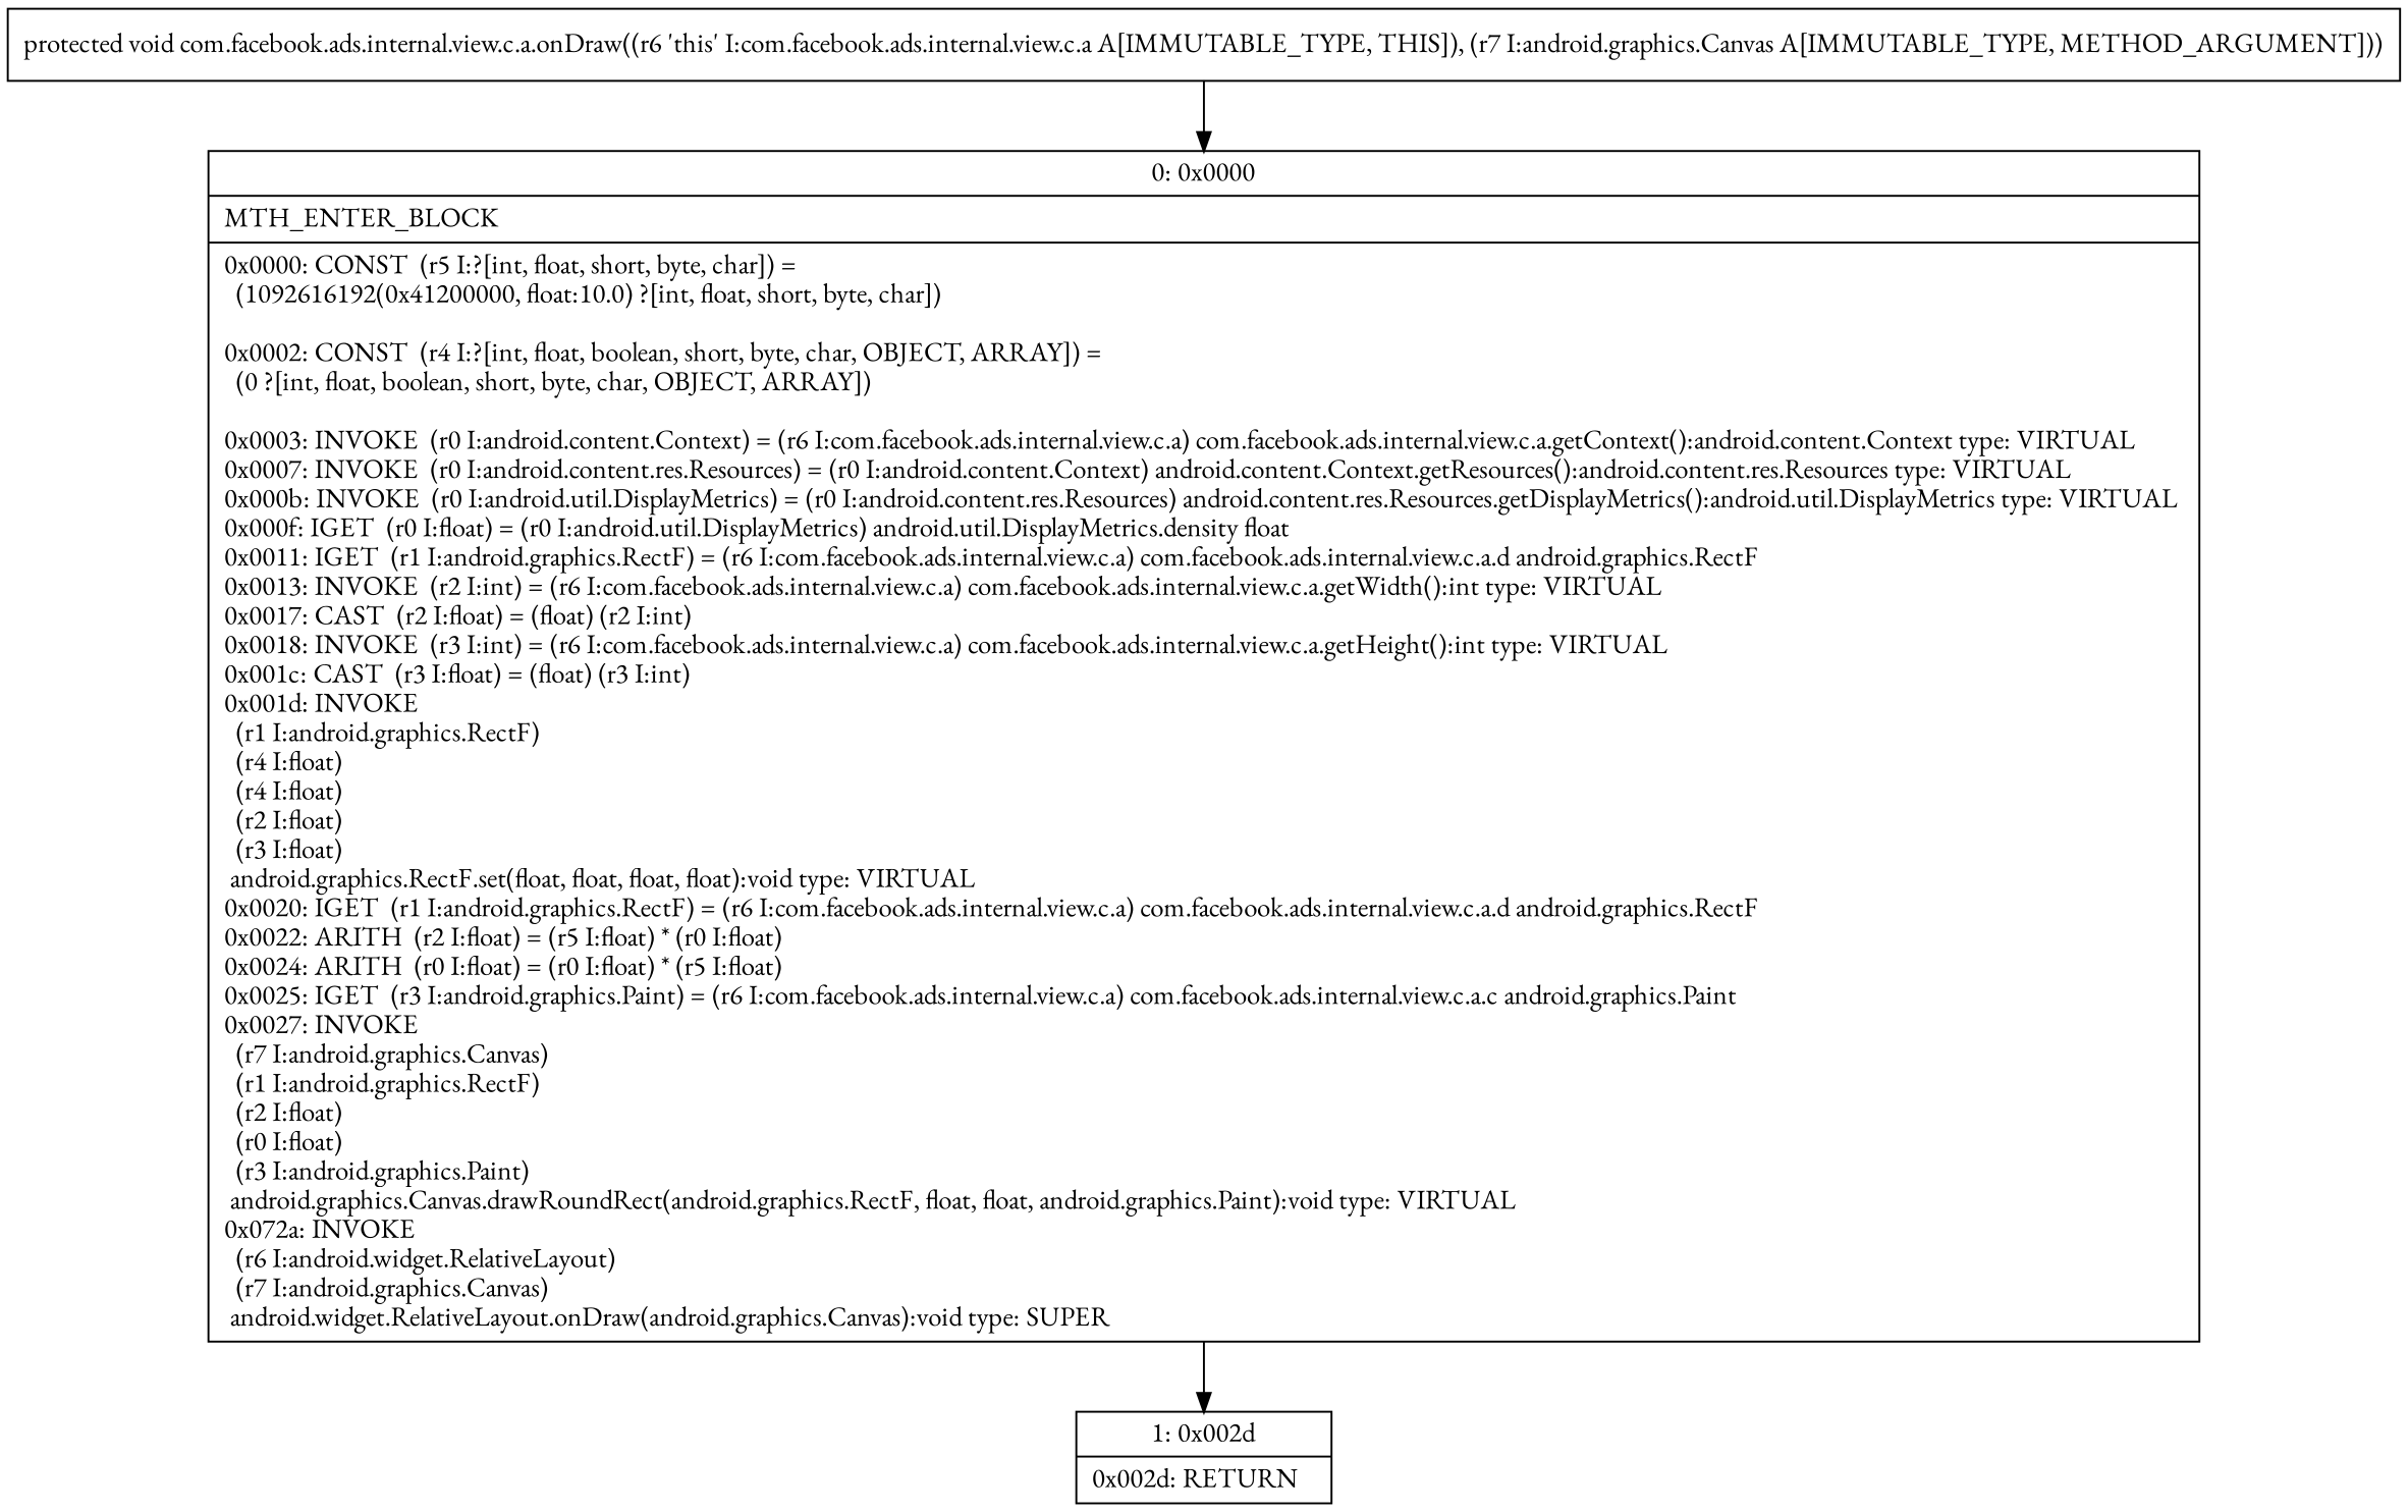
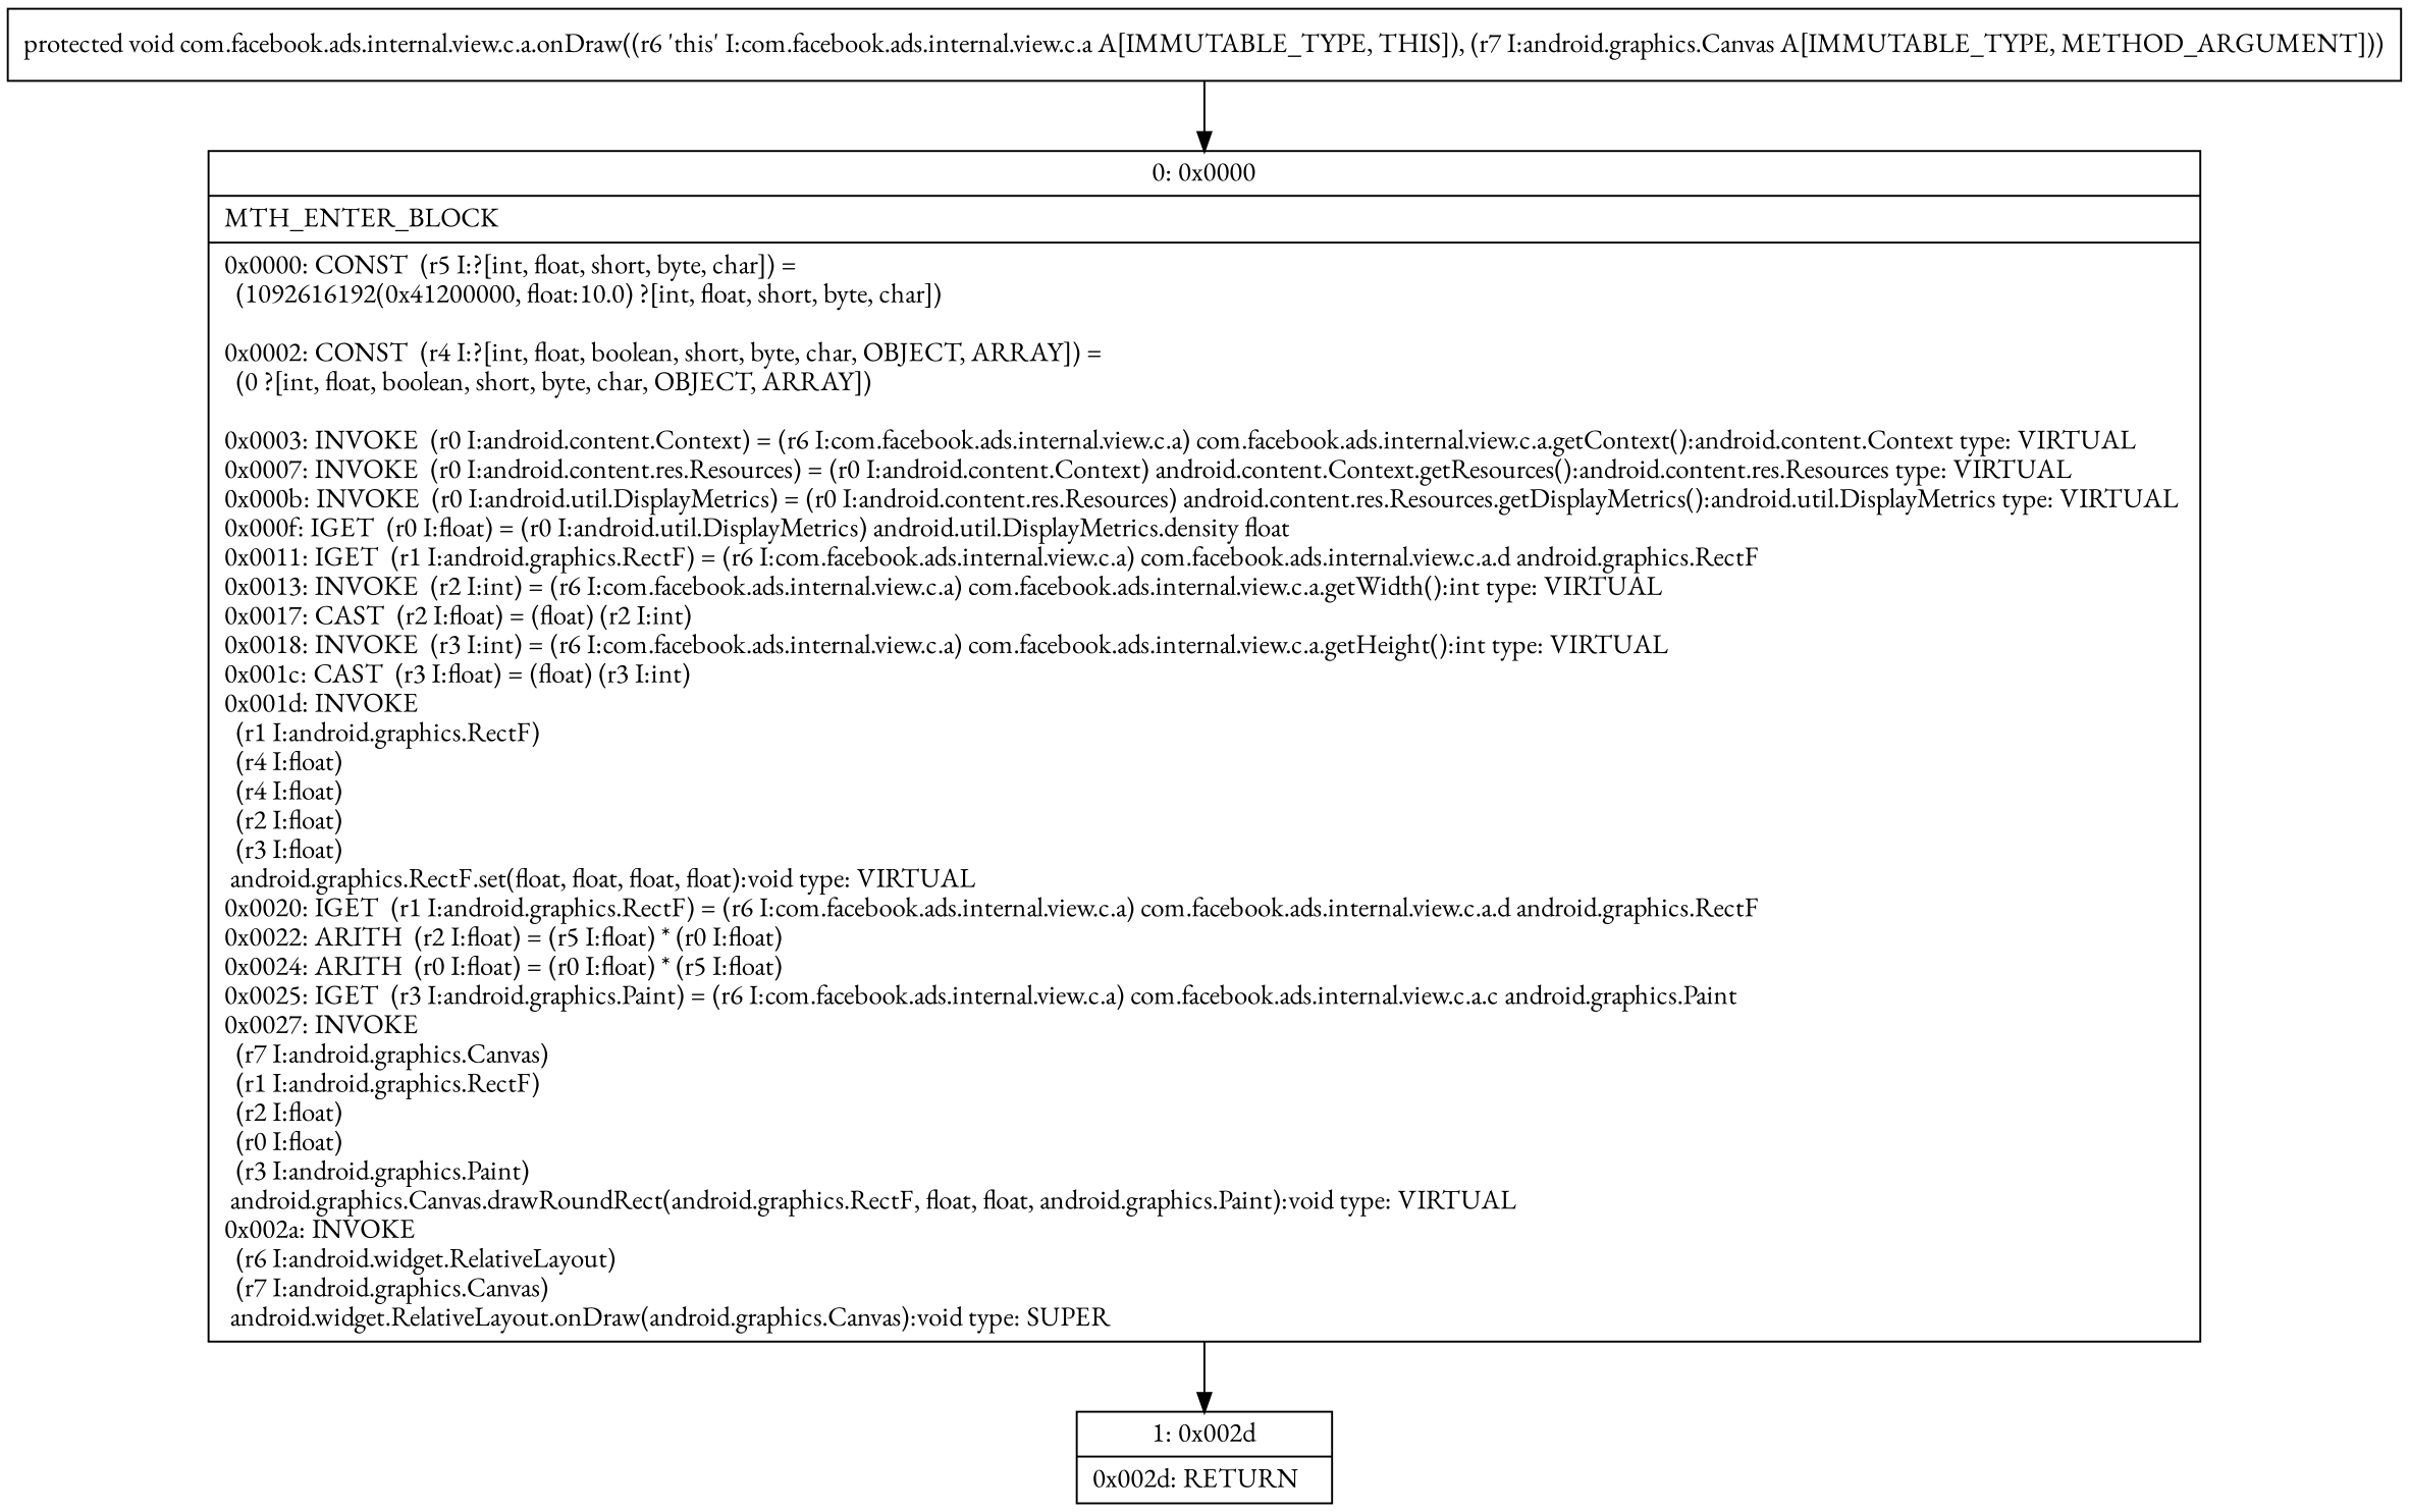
  digraph {
    fontname="EB Garamond"
    node [shape=record fontname="EB Garamond"]
    edge [fontname="EB Garamond"]
-   n1 [label="{0\:\ 0x0000|MTH_ENTER_BLOCK\l|0x0000: CONST  (r5 I:?[int, float, short, byte, char]) = \l  (1092616192(0x41200000, float:10.0) ?[int, float, short, byte, char])\l \l0x0002: CONST  (r4 I:?[int, float, boolean, short, byte, char, OBJECT, ARRAY]) = \l  (0 ?[int, float, boolean, short, byte, char, OBJECT, ARRAY])\l \l0x0003: INVOKE  (r0 I:android.content.Context) = (r6 I:com.facebook.ads.internal.view.c.a) com.facebook.ads.internal.view.c.a.getContext():android.content.Context type: VIRTUAL \l0x0007: INVOKE  (r0 I:android.content.res.Resources) = (r0 I:android.content.Context) android.content.Context.getResources():android.content.res.Resources type: VIRTUAL \l0x000b: INVOKE  (r0 I:android.util.DisplayMetrics) = (r0 I:android.content.res.Resources) android.content.res.Resources.getDisplayMetrics():android.util.DisplayMetrics type: VIRTUAL \l0x000f: IGET  (r0 I:float) = (r0 I:android.util.DisplayMetrics) android.util.DisplayMetrics.density float \l0x0011: IGET  (r1 I:android.graphics.RectF) = (r6 I:com.facebook.ads.internal.view.c.a) com.facebook.ads.internal.view.c.a.d android.graphics.RectF \l0x0013: INVOKE  (r2 I:int) = (r6 I:com.facebook.ads.internal.view.c.a) com.facebook.ads.internal.view.c.a.getWidth():int type: VIRTUAL \l0x0017: CAST  (r2 I:float) = (float) (r2 I:int) \l0x0018: INVOKE  (r3 I:int) = (r6 I:com.facebook.ads.internal.view.c.a) com.facebook.ads.internal.view.c.a.getHeight():int type: VIRTUAL \l0x001c: CAST  (r3 I:float) = (float) (r3 I:int) \l0x001d: INVOKE  \l  (r1 I:android.graphics.RectF)\l  (r4 I:float)\l  (r4 I:float)\l  (r2 I:float)\l  (r3 I:float)\l android.graphics.RectF.set(float, float, float, float):void type: VIRTUAL \l0x0020: IGET  (r1 I:android.graphics.RectF) = (r6 I:com.facebook.ads.internal.view.c.a) com.facebook.ads.internal.view.c.a.d android.graphics.RectF \l0x0022: ARITH  (r2 I:float) = (r5 I:float) * (r0 I:float) \l0x0024: ARITH  (r0 I:float) = (r0 I:float) * (r5 I:float) \l0x0025: IGET  (r3 I:android.graphics.Paint) = (r6 I:com.facebook.ads.internal.view.c.a) com.facebook.ads.internal.view.c.a.c android.graphics.Paint \l0x0027: INVOKE  \l  (r7 I:android.graphics.Canvas)\l  (r1 I:android.graphics.RectF)\l  (r2 I:float)\l  (r0 I:float)\l  (r3 I:android.graphics.Paint)\l android.graphics.Canvas.drawRoundRect(android.graphics.RectF, float, float, android.graphics.Paint):void type: VIRTUAL \l0x072a: INVOKE  \l  (r6 I:android.widget.RelativeLayout)\l  (r7 I:android.graphics.Canvas)\l android.widget.RelativeLayout.onDraw(android.graphics.Canvas):void type: SUPER \l}"]
+   n1 [label="{0\:\ 0x0000|MTH_ENTER_BLOCK\l|0x0000: CONST  (r5 I:?[int, float, short, byte, char]) = \l  (1092616192(0x41200000, float:10.0) ?[int, float, short, byte, char])\l \l0x0002: CONST  (r4 I:?[int, float, boolean, short, byte, char, OBJECT, ARRAY]) = \l  (0 ?[int, float, boolean, short, byte, char, OBJECT, ARRAY])\l \l0x0003: INVOKE  (r0 I:android.content.Context) = (r6 I:com.facebook.ads.internal.view.c.a) com.facebook.ads.internal.view.c.a.getContext():android.content.Context type: VIRTUAL \l0x0007: INVOKE  (r0 I:android.content.res.Resources) = (r0 I:android.content.Context) android.content.Context.getResources():android.content.res.Resources type: VIRTUAL \l0x000b: INVOKE  (r0 I:android.util.DisplayMetrics) = (r0 I:android.content.res.Resources) android.content.res.Resources.getDisplayMetrics():android.util.DisplayMetrics type: VIRTUAL \l0x000f: IGET  (r0 I:float) = (r0 I:android.util.DisplayMetrics) android.util.DisplayMetrics.density float \l0x0011: IGET  (r1 I:android.graphics.RectF) = (r6 I:com.facebook.ads.internal.view.c.a) com.facebook.ads.internal.view.c.a.d android.graphics.RectF \l0x0013: INVOKE  (r2 I:int) = (r6 I:com.facebook.ads.internal.view.c.a) com.facebook.ads.internal.view.c.a.getWidth():int type: VIRTUAL \l0x0017: CAST  (r2 I:float) = (float) (r2 I:int) \l0x0018: INVOKE  (r3 I:int) = (r6 I:com.facebook.ads.internal.view.c.a) com.facebook.ads.internal.view.c.a.getHeight():int type: VIRTUAL \l0x001c: CAST  (r3 I:float) = (float) (r3 I:int) \l0x001d: INVOKE  \l  (r1 I:android.graphics.RectF)\l  (r4 I:float)\l  (r4 I:float)\l  (r2 I:float)\l  (r3 I:float)\l android.graphics.RectF.set(float, float, float, float):void type: VIRTUAL \l0x0020: IGET  (r1 I:android.graphics.RectF) = (r6 I:com.facebook.ads.internal.view.c.a) com.facebook.ads.internal.view.c.a.d android.graphics.RectF \l0x0022: ARITH  (r2 I:float) = (r5 I:float) * (r0 I:float) \l0x0024: ARITH  (r0 I:float) = (r0 I:float) * (r5 I:float) \l0x0025: IGET  (r3 I:android.graphics.Paint) = (r6 I:com.facebook.ads.internal.view.c.a) com.facebook.ads.internal.view.c.a.c android.graphics.Paint \l0x0027: INVOKE  \l  (r7 I:android.graphics.Canvas)\l  (r1 I:android.graphics.RectF)\l  (r2 I:float)\l  (r0 I:float)\l  (r3 I:android.graphics.Paint)\l android.graphics.Canvas.drawRoundRect(android.graphics.RectF, float, float, android.graphics.Paint):void type: VIRTUAL \l0x002a: INVOKE  \l  (r6 I:android.widget.RelativeLayout)\l  (r7 I:android.graphics.Canvas)\l android.widget.RelativeLayout.onDraw(android.graphics.Canvas):void type: SUPER \l}"]
    n2 [label="{1\:\ 0x002d|0x002d: RETURN   \l}"]
    n3 [label="{protected void com.facebook.ads.internal.view.c.a.onDraw((r6 'this' I:com.facebook.ads.internal.view.c.a A[IMMUTABLE_TYPE, THIS]), (r7 I:android.graphics.Canvas A[IMMUTABLE_TYPE, METHOD_ARGUMENT])) }"]
    n1 -> n2
    n3 -> n1
  }
